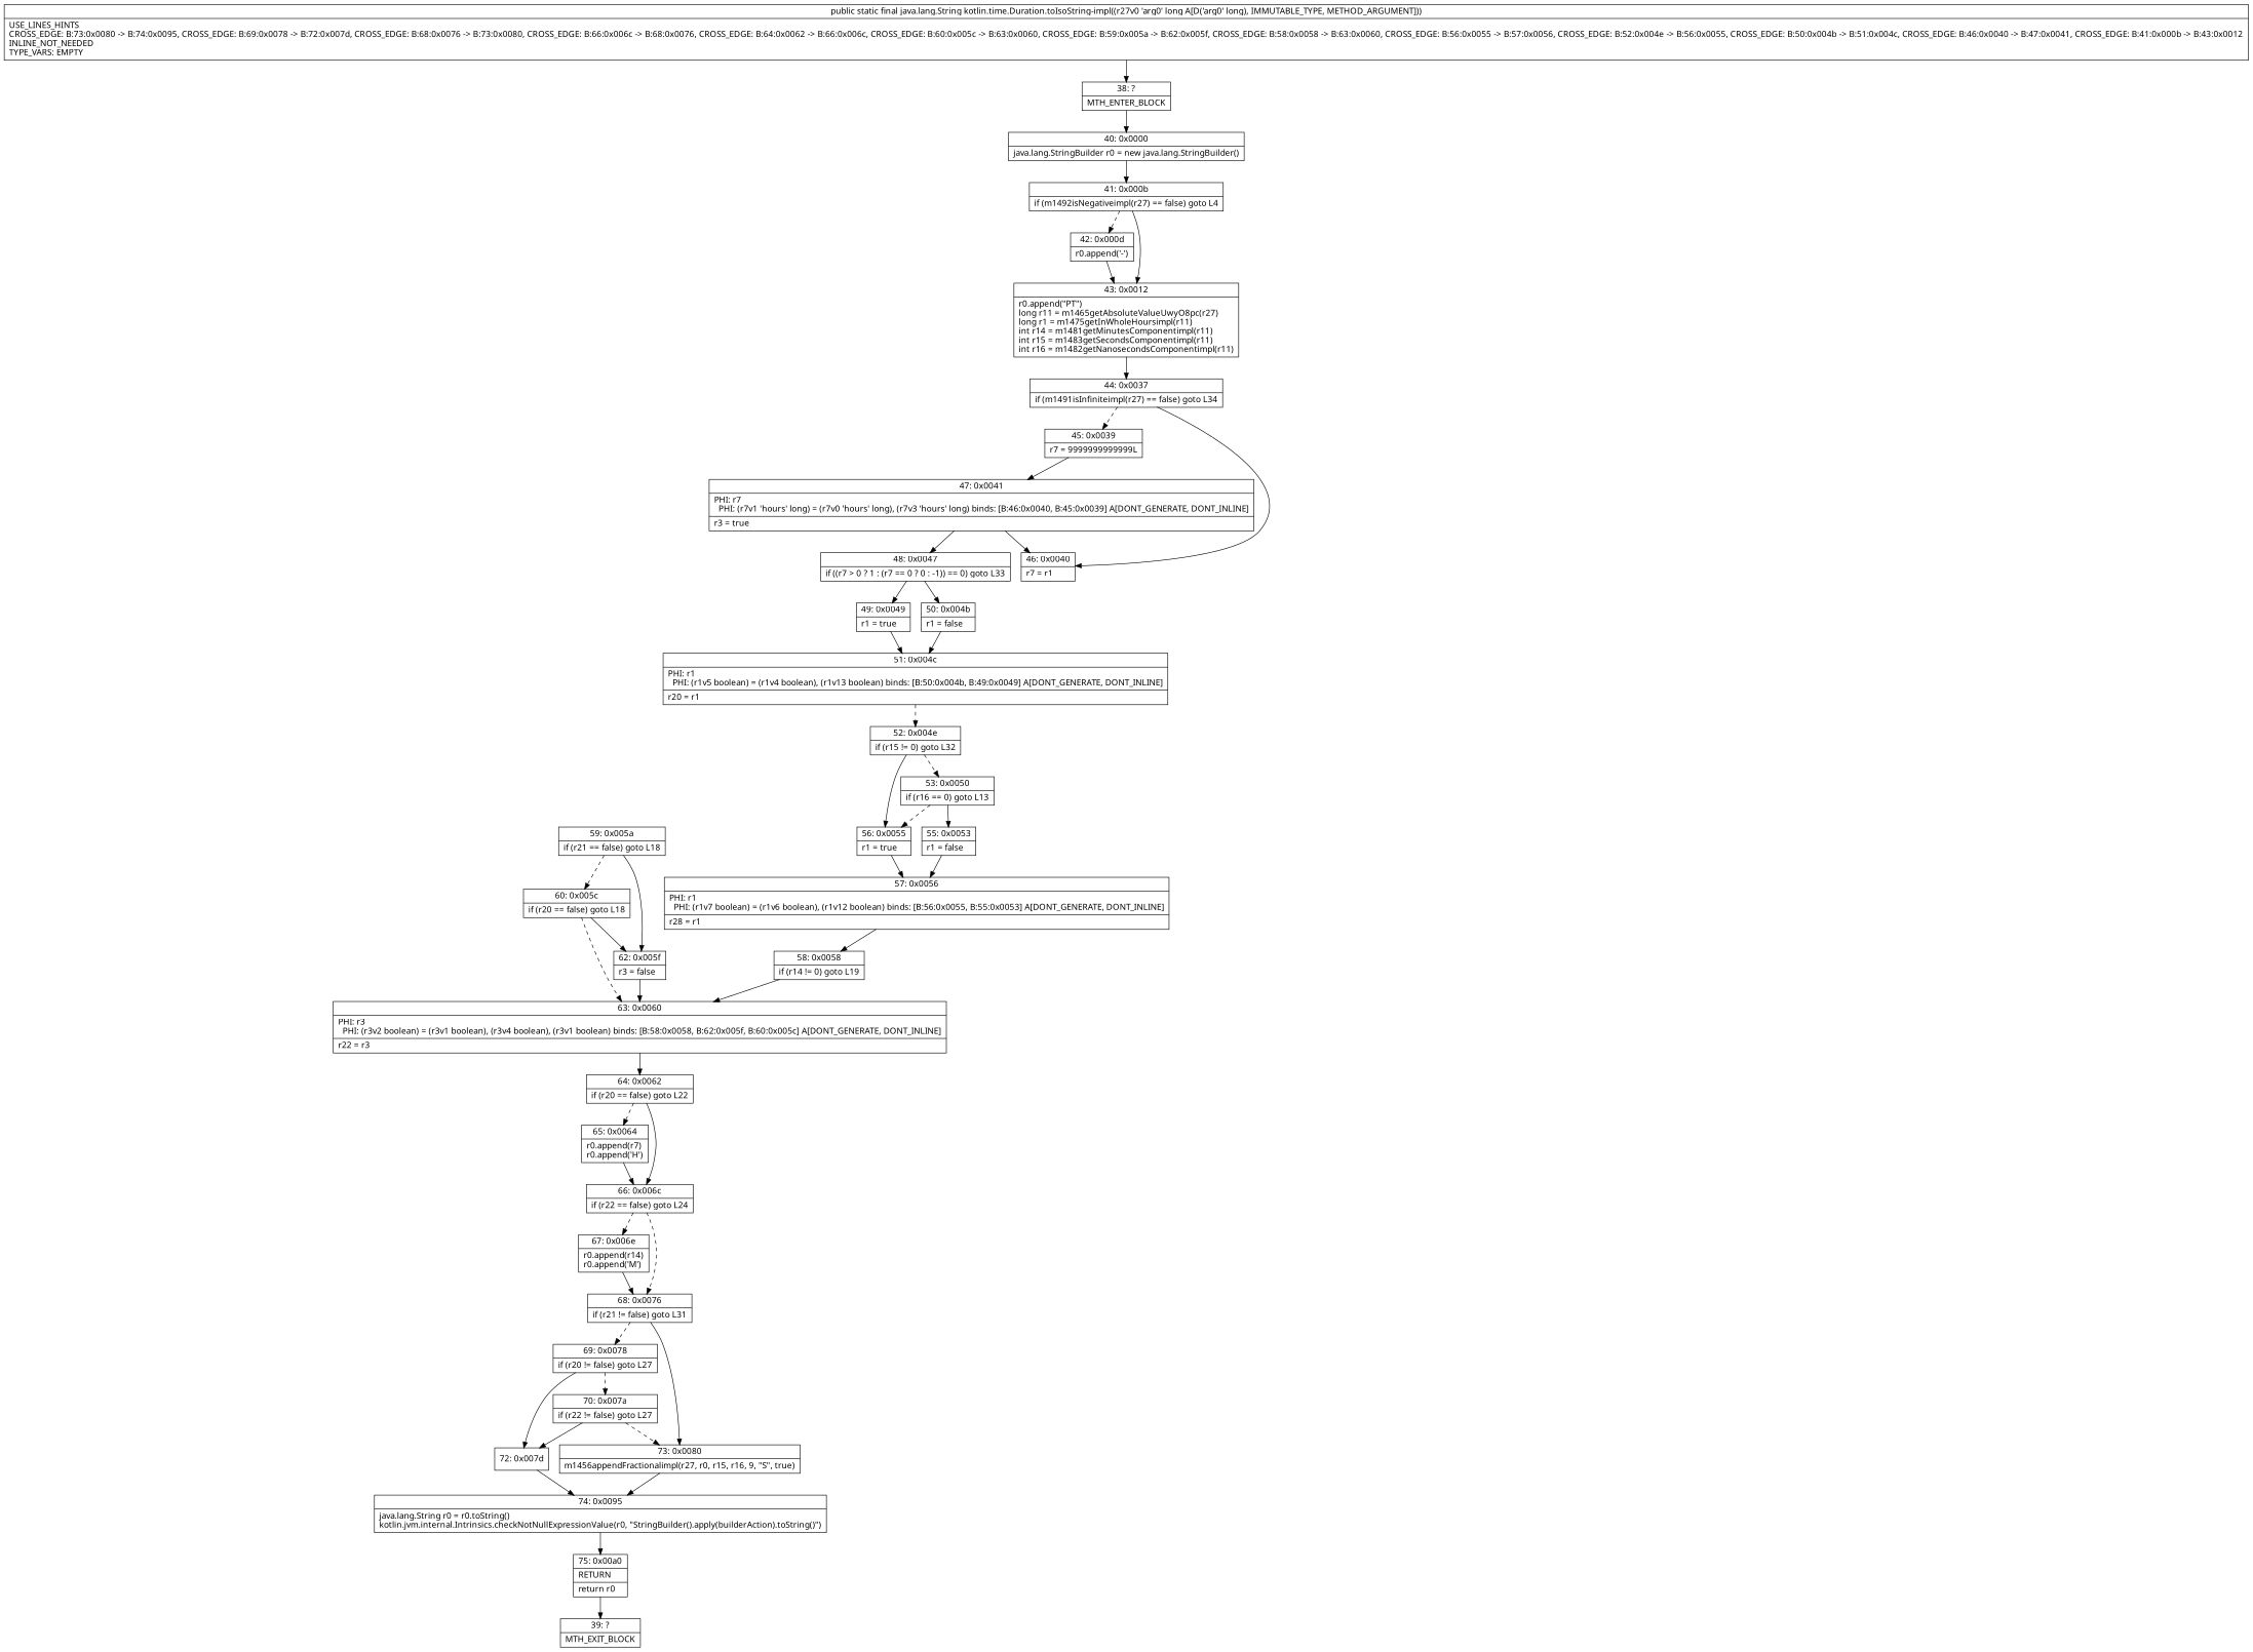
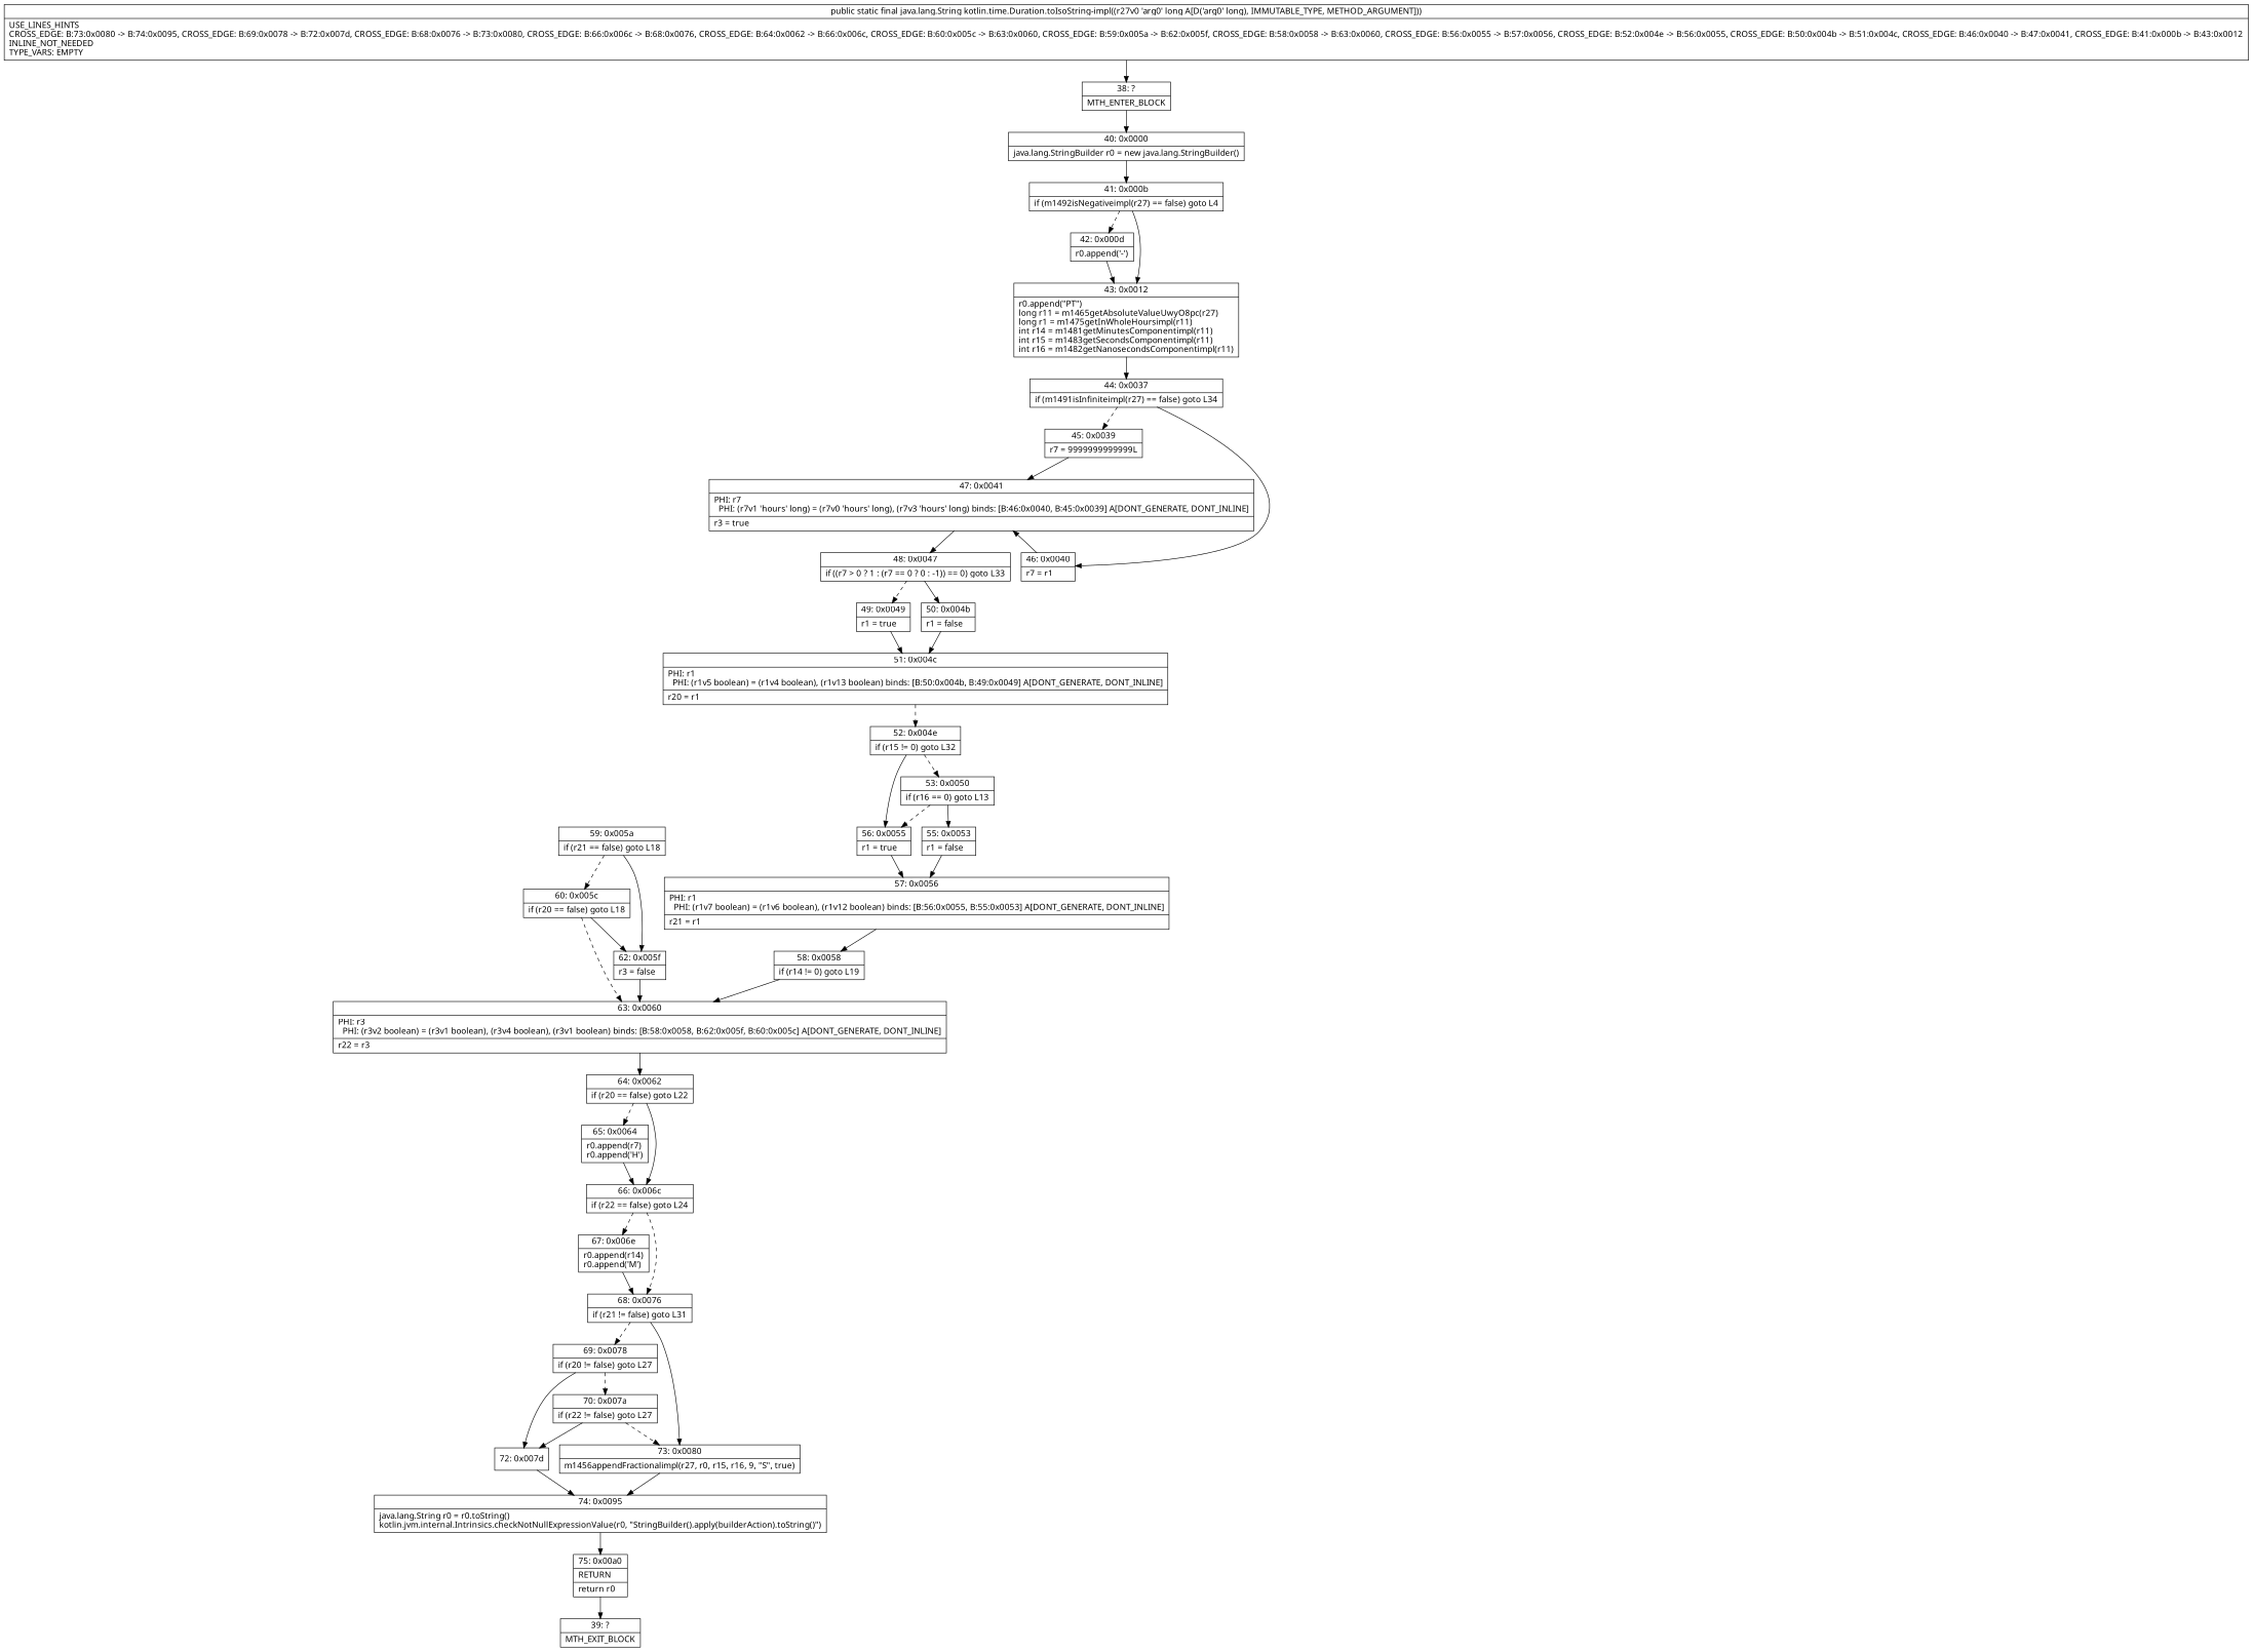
  digraph {
    fontname="Noto Sans"
    node [fontname="Noto Sans" shape=record]
    edge [fontname="Noto Sans"]
    n1 [label="{38\:\ ?|MTH_ENTER_BLOCK\l}"]
    n2 [label="{40\:\ 0x0000|java.lang.StringBuilder r0 = new java.lang.StringBuilder()\l}"]
    n3 [label="{41\:\ 0x000b|if (m1492isNegativeimpl(r27) == false) goto L4\l}"]
    n4 [label="{42\:\ 0x000d|r0.append('\-')\l}"]
    n5 [label="{43\:\ 0x0012|r0.append(\"PT\")\llong r11 = m1465getAbsoluteValueUwyO8pc(r27)\llong r1 = m1475getInWholeHoursimpl(r11)\lint r14 = m1481getMinutesComponentimpl(r11)\lint r15 = m1483getSecondsComponentimpl(r11)\lint r16 = m1482getNanosecondsComponentimpl(r11)\l}"]
    n6 [label="{44\:\ 0x0037|if (m1491isInfiniteimpl(r27) == false) goto L34\l}"]
    n7 [label="{45\:\ 0x0039|r7 = 9999999999999L\l}"]
    n8 [label="{46\:\ 0x0040|r7 = r1\l}"]
    n9 [label="{47\:\ 0x0041|PHI: r7 \l  PHI: (r7v1 'hours' long) = (r7v0 'hours' long), (r7v3 'hours' long) binds: [B:46:0x0040, B:45:0x0039] A[DONT_GENERATE, DONT_INLINE]\l|r3 = true\l}"]
    n10 [label="{48\:\ 0x0047|if ((r7 \> 0 ? 1 : (r7 == 0 ? 0 : \-1)) == 0) goto L33\l}"]
    n11 [label="{49\:\ 0x0049|r1 = true\l}"]
    n12 [label="{50\:\ 0x004b|r1 = false\l}"]
    n13 [label="{51\:\ 0x004c|PHI: r1 \l  PHI: (r1v5 boolean) = (r1v4 boolean), (r1v13 boolean) binds: [B:50:0x004b, B:49:0x0049] A[DONT_GENERATE, DONT_INLINE]\l|r20 = r1\l}"]
    n14 [label="{52\:\ 0x004e|if (r15 != 0) goto L32\l}"]
    n15 [label="{53\:\ 0x0050|if (r16 == 0) goto L13\l}"]
    n16 [label="{56\:\ 0x0055|r1 = true\l}"]
    n17 [label="{55\:\ 0x0053|r1 = false\l}"]
-   n18 [label="{57\:\ 0x0056|PHI: r1 \l  PHI: (r1v7 boolean) = (r1v6 boolean), (r1v12 boolean) binds: [B:56:0x0055, B:55:0x0053] A[DONT_GENERATE, DONT_INLINE]\l|r28 = r1\l}"]
+   n18 [label="{57\:\ 0x0056|PHI: r1 \l  PHI: (r1v7 boolean) = (r1v6 boolean), (r1v12 boolean) binds: [B:56:0x0055, B:55:0x0053] A[DONT_GENERATE, DONT_INLINE]\l|r21 = r1\l}"]
    n19 [label="{58\:\ 0x0058|if (r14 != 0) goto L19\l}"]
    n20 [label="{63\:\ 0x0060|PHI: r3 \l  PHI: (r3v2 boolean) = (r3v1 boolean), (r3v4 boolean), (r3v1 boolean) binds: [B:58:0x0058, B:62:0x005f, B:60:0x005c] A[DONT_GENERATE, DONT_INLINE]\l|r22 = r3\l}"]
    n21 [label="{59\:\ 0x005a|if (r21 == false) goto L18\l}"]
    n22 [label="{60\:\ 0x005c|if (r20 == false) goto L18\l}"]
    n23 [label="{62\:\ 0x005f|r3 = false\l}"]
    n24 [label="{64\:\ 0x0062|if (r20 == false) goto L22\l}"]
    n25 [label="{65\:\ 0x0064|r0.append(r7)\lr0.append('H')\l}"]
    n26 [label="{66\:\ 0x006c|if (r22 == false) goto L24\l}"]
    n27 [label="{67\:\ 0x006e|r0.append(r14)\lr0.append('M')\l}"]
    n28 [label="{68\:\ 0x0076|if (r21 != false) goto L31\l}"]
    n29 [label="{69\:\ 0x0078|if (r20 != false) goto L27\l}"]
    n30 [label="{73\:\ 0x0080|m1456appendFractionalimpl(r27, r0, r15, r16, 9, \"S\", true)\l}"]
    n31 [label="{70\:\ 0x007a|if (r22 != false) goto L27\l}"]
    n32 [label="{72\:\ 0x007d}"]
    n33 [label="{74\:\ 0x0095|java.lang.String r0 = r0.toString()\lkotlin.jvm.internal.Intrinsics.checkNotNullExpressionValue(r0, \"StringBuilder().apply(builderAction).toString()\")\l}"]
    n34 [label="{75\:\ 0x00a0|RETURN\l|return r0\l}"]
    n35 [label="{39\:\ ?|MTH_EXIT_BLOCK\l}"]
    n36 [label="{public static final java.lang.String kotlin.time.Duration.toIsoString\-impl((r27v0 'arg0' long A[D('arg0' long), IMMUTABLE_TYPE, METHOD_ARGUMENT]))  | USE_LINES_HINTS\lCROSS_EDGE: B:73:0x0080 \-\> B:74:0x0095, CROSS_EDGE: B:69:0x0078 \-\> B:72:0x007d, CROSS_EDGE: B:68:0x0076 \-\> B:73:0x0080, CROSS_EDGE: B:66:0x006c \-\> B:68:0x0076, CROSS_EDGE: B:64:0x0062 \-\> B:66:0x006c, CROSS_EDGE: B:60:0x005c \-\> B:63:0x0060, CROSS_EDGE: B:59:0x005a \-\> B:62:0x005f, CROSS_EDGE: B:58:0x0058 \-\> B:63:0x0060, CROSS_EDGE: B:56:0x0055 \-\> B:57:0x0056, CROSS_EDGE: B:52:0x004e \-\> B:56:0x0055, CROSS_EDGE: B:50:0x004b \-\> B:51:0x004c, CROSS_EDGE: B:46:0x0040 \-\> B:47:0x0041, CROSS_EDGE: B:41:0x000b \-\> B:43:0x0012\lINLINE_NOT_NEEDED\lTYPE_VARS: EMPTY\l}"]
    n1 -> n2
    n2 -> n3
    n3 -> n4 [style=dashed]
    n3 -> n5
    n4 -> n5
    n5 -> n6
    n6 -> n7 [style=dashed]
    n6 -> n8
    n7 -> n9
-   n9 -> n8
+   n8 -> n9
    n9 -> n10
-   n10 -> n11 [style=solid]
+   n10 -> n11 [style=dashed]
    n10 -> n12
    n11 -> n13
    n12 -> n13
    n13 -> n14 [style=dashed]
    n14 -> n15 [style=dashed]
    n14 -> n16
    n15 -> n16 [style=dashed]
    n15 -> n17
    n16 -> n18
    n17 -> n18
    n18 -> n19
    n19 -> n20
    n20 -> n24
    n21 -> n22 [style=dashed]
    n21 -> n23
    n22 -> n20 [style=dashed]
    n22 -> n23
    n23 -> n20
    n24 -> n25 [style=dashed]
    n24 -> n26
    n25 -> n26
    n26 -> n27 [style=dashed]
    n26 -> n28 [style=dashed]
    n27 -> n28
    n28 -> n29 [style=dashed]
    n28 -> n30
    n29 -> n31 [style=dashed]
    n29 -> n32
    n30 -> n33
    n31 -> n30 [style=dashed]
    n31 -> n32
    n32 -> n33
    n33 -> n34
    n34 -> n35
    n36 -> n1
  }
